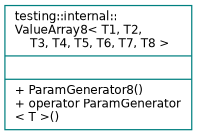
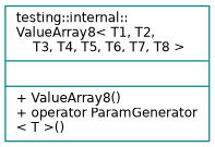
  digraph {
-   n1 [color=teal fillcolor=white fontcolor=black fontname=Helvetica fontsize=10 height=0.2 label="{testing::internal::\lValueArray8\< T1, T2,\l T3, T4, T5, T6, T7, T8 \>\n||+ ParamGenerator8()\l+ operator ParamGenerator\l\< T \>()\l}" shape=record style=filled width=0.4]
+   n1 [color=teal fillcolor=white fontcolor=black fontname=Helvetica fontsize=10 height=0.2 label="{testing::internal::\lValueArray8\< T1, T2,\l T3, T4, T5, T6, T7, T8 \>\n||+ ValueArray8()\l+ operator ParamGenerator\l\< T \>()\l}" shape=record style=filled width=0.4]
  }
